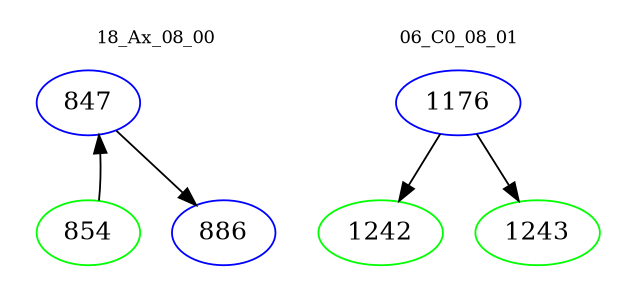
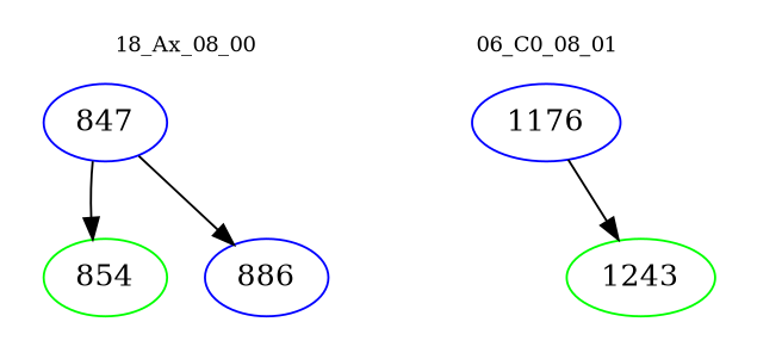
  digraph {
    node [color=blue]
    edge [color=black]
    n1 [label=847]
    n2 [color=green label=854]
    n3 [label=886]
    n4 [label=1176]
-   n5 [color=green label=1242]
    n6 [color=green label=1243]
    subgraph cluster_1 {
      color=white
      fontsize=10
      label="18_Ax_08_00"
      n1
      n2
      n3
    }
    subgraph cluster_2 {
      color=white
      fontsize=10
      label="06_C0_08_01"
      n4
-     n5
      n6
    }
-   n2 -> n1
+   n1 -> n2
    n1 -> n3
-   n4 -> n5
    n4 -> n6
  }
